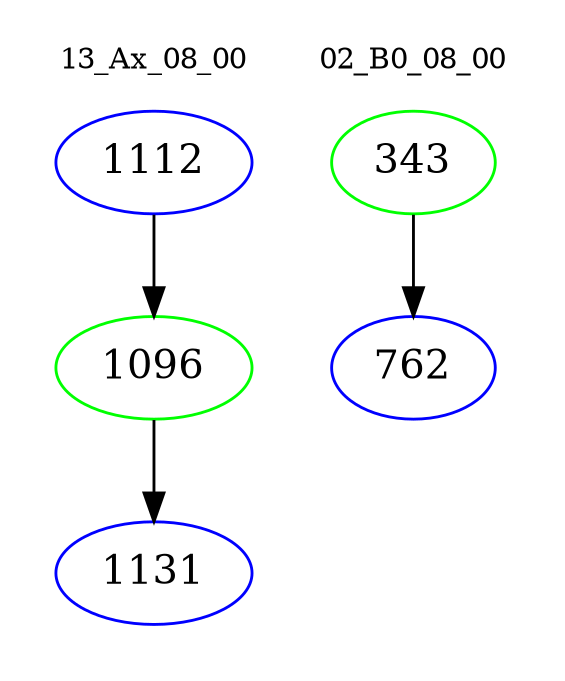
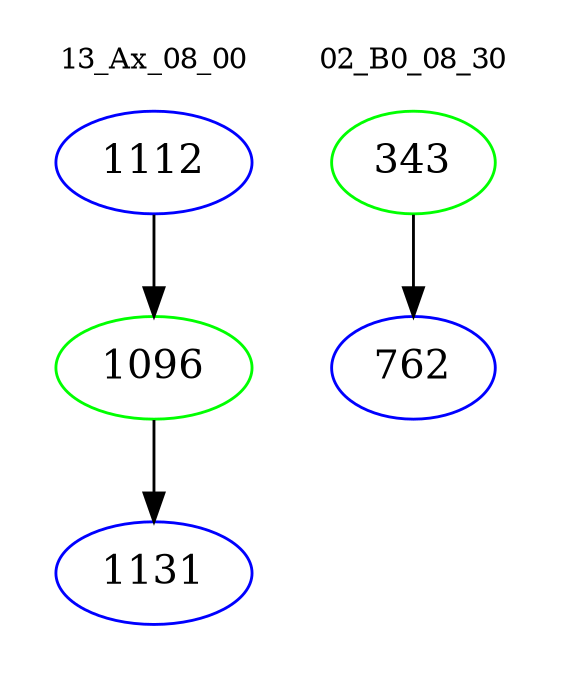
  digraph {
    node [color=blue]
    edge [color=black]
    n1 [label=1112]
    n2 [color=green label=1096]
    n3 [label=1131]
    n4 [color=green label=343]
    n5 [label=762]
    subgraph cluster_1 {
      color=white
      fontsize=10
      label="13_Ax_08_00"
      n1
      n2
      n3
    }
    subgraph cluster_2 {
      color=white
      fontsize=10
-     label="02_B0_08_00"
+     label="02_B0_08_30"
      n4
      n5
    }
    n1 -> n2
    n2 -> n3
    n4 -> n5
  }
